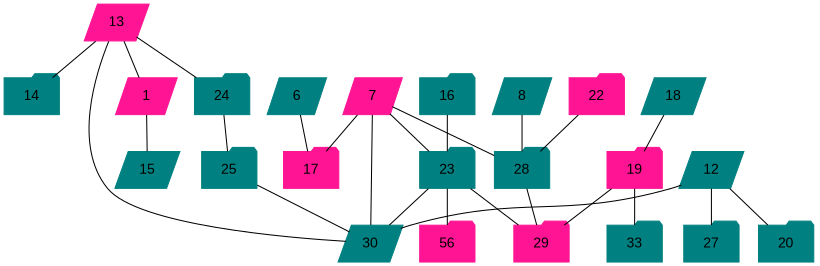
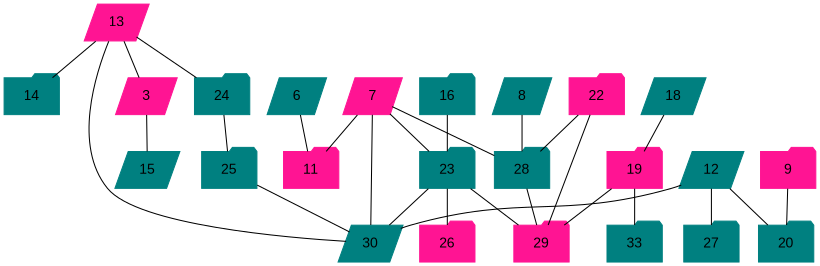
  graph {
    fontname="Liberation Sans"
    node [color=teal fontname="Liberation Sans" shape=folder style=filled]
    edge [fontname="Liberation Sans" weight=1.0]
-   1 [color=deeppink shape=parallelogram]
+   1 [color=deeppink shape=parallelogram label=3]
    15 [shape=parallelogram]
    6 [shape=parallelogram]
-   17 [color=deeppink]
+   17 [color=deeppink label=11]
    7 [color=deeppink shape=parallelogram]
    23
    28
    30 [shape=parallelogram]
    29 [color=deeppink]
-   26 [color=deeppink label=56]
+   26 [color=deeppink]
    8 [shape=parallelogram]
+   9 [color=deeppink]
    20
    12 [shape=parallelogram]
    27
    13 [color=deeppink shape=parallelogram]
    14
    24
    25
    16
    18 [shape=parallelogram]
    19 [color=deeppink]
    33
    22 [color=deeppink]
    1 -- 15
    6 -- 17
    7 -- 17
    7 -- 23
    7 -- 28
    7 -- 30
    23 -- 30
    23 -- 29
    23 -- 26
    28 -- 29
    8 -- 28
+   9 -- 20
    12 -- 30
    12 -- 20
    12 -- 27
    13 -- 1
    13 -- 30
    13 -- 14
    13 -- 24
    24 -- 25
    25 -- 30
    16 -- 23
    18 -- 19
    19 -- 29
    19 -- 33
    22 -- 28
+   22 -- 29
  }
